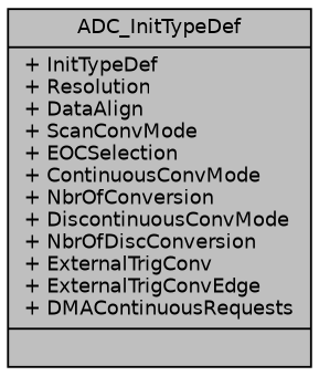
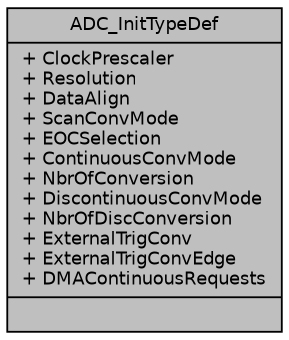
  digraph {
-   n1 [color=black fillcolor=grey75 fontcolor=black fontname=Helvetica fontsize=10 height=0.2 label="{ADC_InitTypeDef\n|+ InitTypeDef\l+ Resolution\l+ DataAlign\l+ ScanConvMode\l+ EOCSelection\l+ ContinuousConvMode\l+ NbrOfConversion\l+ DiscontinuousConvMode\l+ NbrOfDiscConversion\l+ ExternalTrigConv\l+ ExternalTrigConvEdge\l+ DMAContinuousRequests\l|}" shape=record style=filled width=0.4]
+   n1 [color=black fillcolor=grey75 fontcolor=black fontname=Helvetica fontsize=10 height=0.2 label="{ADC_InitTypeDef\n|+ ClockPrescaler\l+ Resolution\l+ DataAlign\l+ ScanConvMode\l+ EOCSelection\l+ ContinuousConvMode\l+ NbrOfConversion\l+ DiscontinuousConvMode\l+ NbrOfDiscConversion\l+ ExternalTrigConv\l+ ExternalTrigConvEdge\l+ DMAContinuousRequests\l|}" shape=record style=filled width=0.4]
  }
